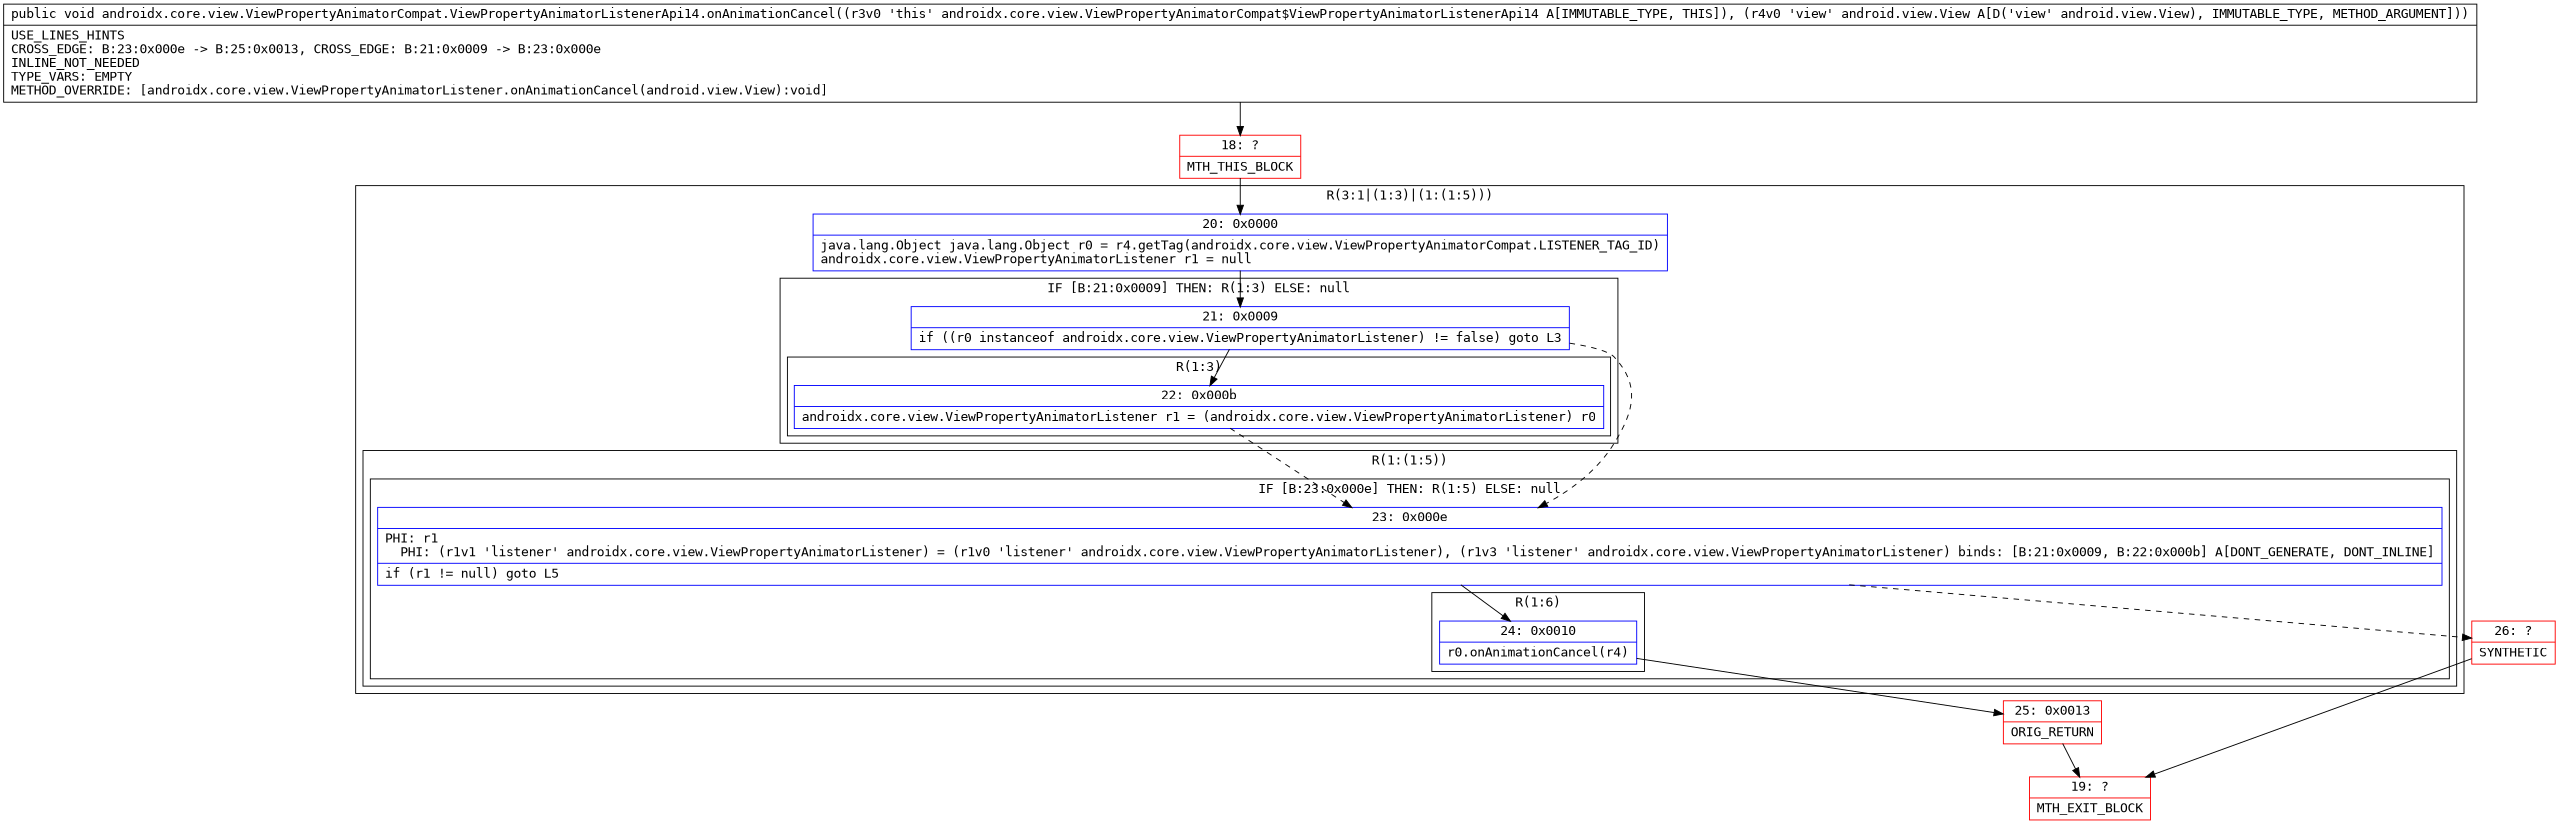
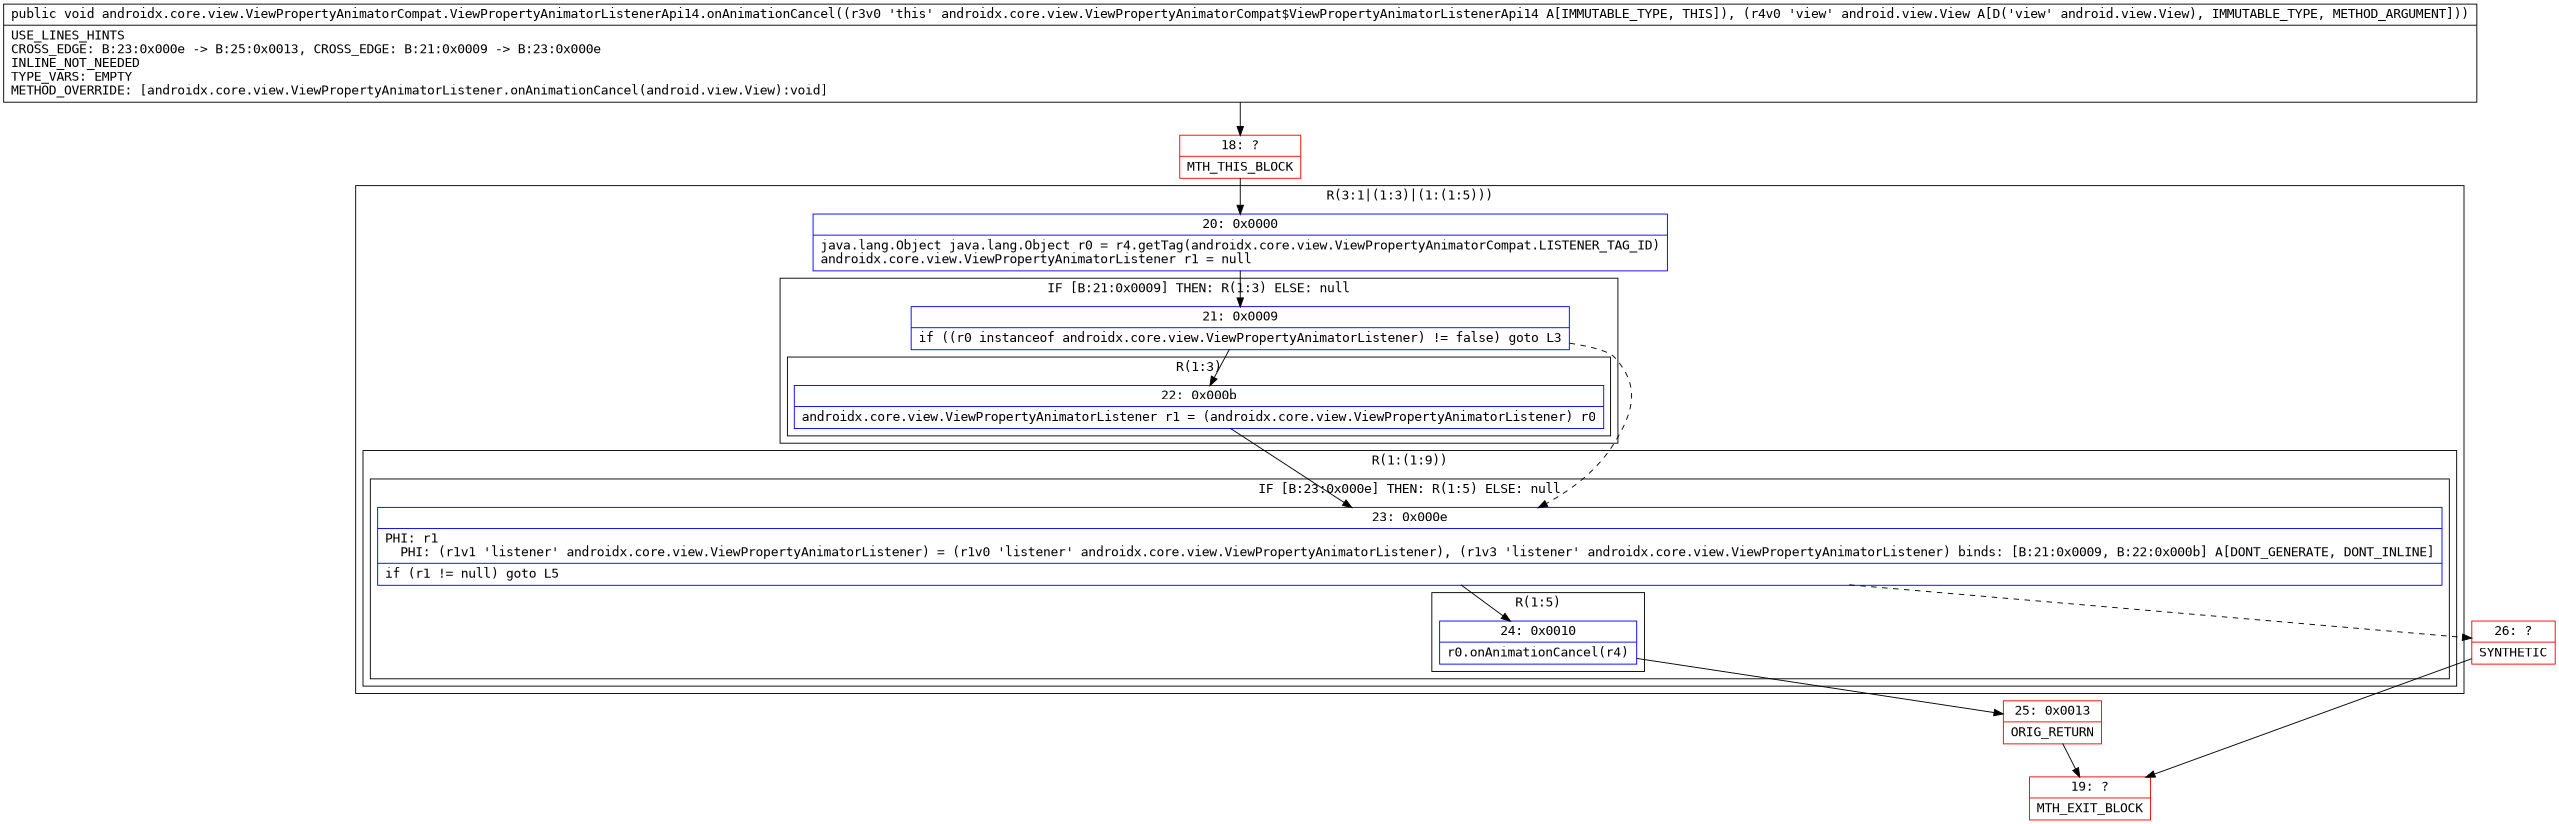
  digraph {
    fontname="DejaVu Sans Mono"
    node [color=blue fontname="DejaVu Sans Mono" shape=record]
    edge [fontname="DejaVu Sans Mono"]
    n1 [label="{22\:\ 0x000b|androidx.core.view.ViewPropertyAnimatorListener r1 = (androidx.core.view.ViewPropertyAnimatorListener) r0\l}"]
    n2 [label="{21\:\ 0x0009|if ((r0 instanceof androidx.core.view.ViewPropertyAnimatorListener) != false) goto L3\l}"]
    n3 [label="{24\:\ 0x0010|r0.onAnimationCancel(r4)\l}"]
    n4 [label="{23\:\ 0x000e|PHI: r1 \l  PHI: (r1v1 'listener' androidx.core.view.ViewPropertyAnimatorListener) = (r1v0 'listener' androidx.core.view.ViewPropertyAnimatorListener), (r1v3 'listener' androidx.core.view.ViewPropertyAnimatorListener) binds: [B:21:0x0009, B:22:0x000b] A[DONT_GENERATE, DONT_INLINE]\l|if (r1 != null) goto L5\l}"]
    n5 [label="{20\:\ 0x0000|java.lang.Object java.lang.Object r0 = r4.getTag(androidx.core.view.ViewPropertyAnimatorCompat.LISTENER_TAG_ID)\landroidx.core.view.ViewPropertyAnimatorListener r1 = null\l}"]
    n6 [color=red label="{25\:\ 0x0013|ORIG_RETURN\l}"]
    n7 [color=red label="{26\:\ ?|SYNTHETIC\l}"]
    n8 [color=red label="{19\:\ ?|MTH_EXIT_BLOCK\l}"]
    n9 [color=red label="{18\:\ ?|MTH_THIS_BLOCK\l}"]
    n10 [label="{public void androidx.core.view.ViewPropertyAnimatorCompat.ViewPropertyAnimatorListenerApi14.onAnimationCancel((r3v0 'this' androidx.core.view.ViewPropertyAnimatorCompat$ViewPropertyAnimatorListenerApi14 A[IMMUTABLE_TYPE, THIS]), (r4v0 'view' android.view.View A[D('view' android.view.View), IMMUTABLE_TYPE, METHOD_ARGUMENT]))  | USE_LINES_HINTS\lCROSS_EDGE: B:23:0x000e \-\> B:25:0x0013, CROSS_EDGE: B:21:0x0009 \-\> B:23:0x000e\lINLINE_NOT_NEEDED\lTYPE_VARS: EMPTY\lMETHOD_OVERRIDE: [androidx.core.view.ViewPropertyAnimatorListener.onAnimationCancel(android.view.View):void]\l}" color=""]
    subgraph cluster_1 {
      label="R(3:1|(1:3)|(1:(1:5)))"
      n5
      subgraph cluster_2 {
        label="IF [B:21:0x0009] THEN: R(1:3) ELSE: null"
        n2
        subgraph cluster_3 {
          label="R(1:3)"
          n1
        }
      }
      subgraph cluster_4 {
-       label="R(1:(1:5))"
+       label="R(1:(1:9))"
        subgraph cluster_5 {
          label="IF [B:23:0x000e] THEN: R(1:5) ELSE: null"
          n4
          subgraph cluster_6 {
-           label="R(1:6)"
+           label="R(1:5)"
            n3
          }
        }
      }
    }
-   n1 -> n4 [style=dashed]
+   n1 -> n4
    n2 -> n1
    n2 -> n4 [style=dashed]
    n3 -> n6
    n4 -> n3
    n4 -> n7 [style=dashed]
    n5 -> n2
    n6 -> n8
    n7 -> n8
    n9 -> n5
    n10 -> n9
  }
